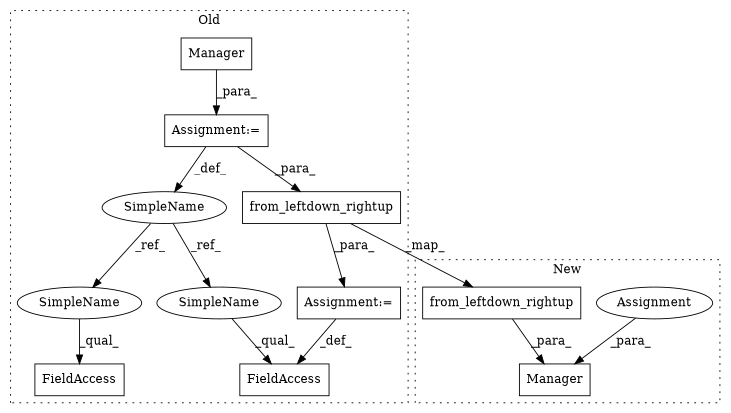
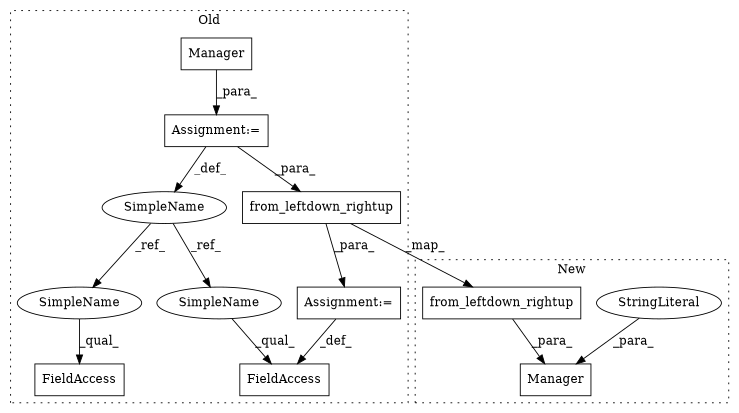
  digraph {
    node [a=32 l=7 s=724 shape=box]
    n1 [l=9 label=Manager s=650]
    n2 [a=22 l=31 label=FieldAccess]
    n3 [a=7 l=1 label="Assignment:=" s=649]
    n4 [a=42 label=SimpleName s=642 shape=ellipse]
    n5 [a=22 l=16 label=FieldAccess s=817]
    n6 [l="22,1" label=from_leftdown_rightup s="777,810"]
    n7 [a=7 l=1 label="Assignment:=" s=833]
    n8 [a=42 label=SimpleName shape=ellipse]
    n9 [a=42 label=SimpleName s=817 shape=ellipse]
    n10 [l="8,1" label=Manager s="787,842"]
-   n11 [a=45 label=Assignment s=835 shape=ellipse]
+   n11 [a=45 label=StringLiteral s=835 shape=ellipse]
    n12 [l="22,1" label=from_leftdown_rightup s="800,833"]
    subgraph cluster_1 {
      label=Old
      style=dotted
      n1
      n2
      n3
      n4
      n5
      n6
      n7
      n8
      n9
    }
    subgraph cluster_2 {
      label=New
      style=dotted
      n10
      n11
      n12
    }
    n1 -> n3 [label=_para_]
    n3 -> n4 [label=_def_]
    n3 -> n6 [label=_para_]
    n4 -> n8 [label=_ref_]
    n4 -> n9 [label=_ref_]
    n6 -> n7 [label=_para_]
    n6 -> n12 [label=_map_]
    n7 -> n5 [label=_def_]
    n8 -> n2 [label=_qual_]
    n9 -> n5 [label=_qual_]
    n11 -> n10 [label=_para_]
    n12 -> n10 [label=_para_]
  }
